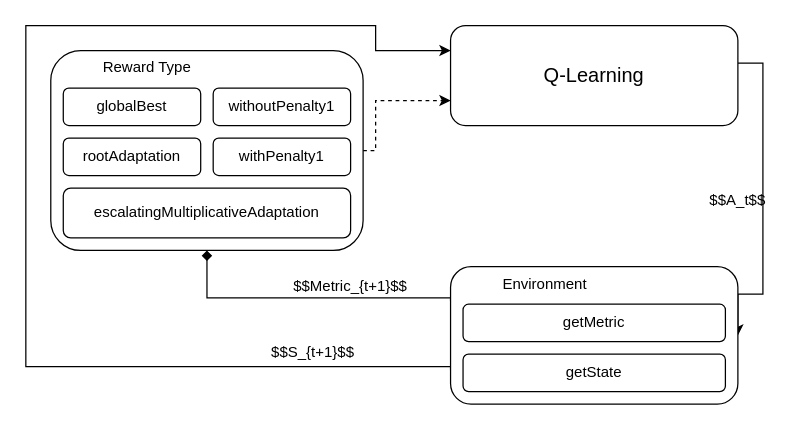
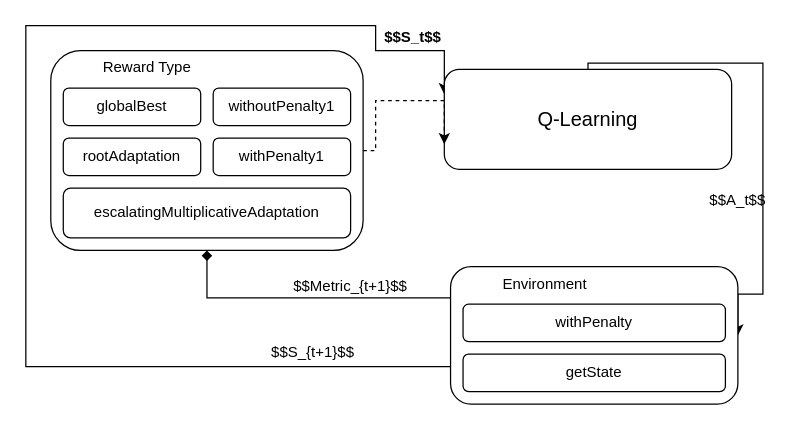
  <mxCell id="0" />
  <mxCell id="1" parent="0" />
  <mxCell id="2" style="edgeStyle=orthogonalEdgeStyle;rounded=0;orthogonalLoop=1;jettySize=auto;html=1;exitX=0;exitY=0.75;exitDx=0;exitDy=0;entryX=0;entryY=0.25;entryDx=0;entryDy=0;" parent="1" source="15" target="5" edge="1"><mxGeometry relative="1" as="geometry"><mxPoint x="-60.03" y="-145" as="targetPoint" /><Array as="points"><mxPoint x="360" y="293" /><mxPoint x="20" y="293" /><mxPoint x="20" y="20" /><mxPoint x="300" y="20" /><mxPoint x="300" y="40" /></Array></mxGeometry></mxCell>
  <mxCell id="3" style="edgeStyle=orthogonalEdgeStyle;rounded=0;orthogonalLoop=1;jettySize=auto;html=1;exitX=0;exitY=0.25;exitDx=0;exitDy=0;entryX=0.5;entryY=1;entryDx=0;entryDy=0;endArrow=diamond;" parent="1" source="15" target="8" edge="1"><mxGeometry relative="1" as="geometry"><Array as="points"><mxPoint x="165" y="238" /></Array></mxGeometry></mxCell>
  <mxCell id="4" style="edgeStyle=orthogonalEdgeStyle;rounded=0;orthogonalLoop=1;jettySize=auto;html=1;entryX=1;entryY=0.5;entryDx=0;entryDy=0;" parent="1" source="5" target="15" edge="1"><mxGeometry relative="1" as="geometry"><Array as="points"><mxPoint x="609.97" y="50" /><mxPoint x="609.97" y="235" /></Array></mxGeometry></mxCell>
- <mxCell id="5" value="&lt;font style=&quot;font-size: 16px&quot;&gt;Q-Learning&lt;/font&gt;" style="rounded=1;whiteSpace=wrap;html=1;fontSize=12;glass=0;strokeWidth=1;shadow=0;labelPosition=center;verticalLabelPosition=middle;align=center;verticalAlign=middle;" parent="1" vertex="1"><mxGeometry x="359.97" y="20" width="230" height="80" as="geometry" /></mxCell>
+ <mxCell id="5" value="&lt;font style=&quot;font-size: 16px&quot;&gt;Q-Learning&lt;/font&gt;" style="rounded=1;whiteSpace=wrap;html=1;fontSize=12;glass=0;strokeWidth=1;shadow=0;labelPosition=center;verticalLabelPosition=middle;align=center;verticalAlign=middle;" parent="1" vertex="1"><mxGeometry x="354.97" y="55" width="230" height="80" as="geometry" /></mxCell>
  <mxCell id="6" style="edgeStyle=orthogonalEdgeStyle;rounded=0;orthogonalLoop=1;jettySize=auto;html=1;exitX=1;exitY=0.5;exitDx=0;exitDy=0;entryX=0;entryY=0.75;entryDx=0;entryDy=0;dashed=1;" parent="1" source="8" target="5" edge="1"><mxGeometry relative="1" as="geometry"><Array as="points"><mxPoint x="300" y="120" /><mxPoint x="300" y="80" /></Array></mxGeometry></mxCell>
  <mxCell id="7" value="" style="group" parent="1" vertex="1" connectable="0"><mxGeometry x="39.97" y="40" width="250" height="160" as="geometry" /></mxCell>
  <mxCell id="8" value="&lt;blockquote style=&quot;margin: 0 0 0 40px ; border: none ; padding: 0px&quot;&gt;Reward Type&lt;/blockquote&gt;" style="rounded=1;whiteSpace=wrap;html=1;fontSize=12;glass=0;strokeWidth=1;shadow=0;labelPosition=center;verticalLabelPosition=middle;align=left;verticalAlign=top;" parent="7" vertex="1"><mxGeometry width="250" height="160" as="geometry" /></mxCell>
  <mxCell id="9" value="withPenalty1" style="rounded=1;whiteSpace=wrap;html=1;align=center;" parent="7" vertex="1"><mxGeometry x="130" y="70" width="110" height="30" as="geometry" /></mxCell>
  <mxCell id="10" value="withoutPenalty1" style="rounded=1;whiteSpace=wrap;html=1;align=center;" parent="7" vertex="1"><mxGeometry x="130" y="30" width="110" height="30" as="geometry" /></mxCell>
  <mxCell id="11" value="globalBest" style="rounded=1;whiteSpace=wrap;html=1;align=center;" parent="7" vertex="1"><mxGeometry x="10" y="30" width="110" height="30" as="geometry" /></mxCell>
  <mxCell id="12" value="rootAdaptation" style="rounded=1;whiteSpace=wrap;html=1;align=center;" parent="7" vertex="1"><mxGeometry x="10" y="70" width="110" height="30" as="geometry" /></mxCell>
  <mxCell id="13" value="escalatingMultiplicativeAdaptation" style="rounded=1;whiteSpace=wrap;html=1;align=center;" parent="7" vertex="1"><mxGeometry x="10" y="110" width="230" height="40" as="geometry" /></mxCell>
  <mxCell id="14" value="" style="group" parent="1" vertex="1" connectable="0"><mxGeometry x="359.97" y="153" width="230" height="170" as="geometry" /></mxCell>
  <mxCell id="15" value="&lt;blockquote style=&quot;margin: 0 0 0 40px ; border: none ; padding: 0px&quot;&gt;Environment&lt;/blockquote&gt;" style="rounded=1;whiteSpace=wrap;html=1;align=left;verticalAlign=top;" parent="14" vertex="1"><mxGeometry y="60" width="230" height="110" as="geometry" /></mxCell>
- <mxCell id="16" value="getMetric" style="rounded=1;whiteSpace=wrap;html=1;fontSize=12;glass=0;strokeWidth=1;shadow=0;" parent="14" vertex="1"><mxGeometry x="10" y="90" width="210" height="30" as="geometry" /></mxCell>
+ <mxCell id="16" value="withPenalty" style="rounded=1;whiteSpace=wrap;html=1;fontSize=12;glass=0;strokeWidth=1;shadow=0;" parent="14" vertex="1"><mxGeometry x="10" y="90" width="210" height="30" as="geometry" /></mxCell>
  <mxCell id="17" value="getState" style="rounded=1;whiteSpace=wrap;html=1;fontSize=12;glass=0;strokeWidth=1;shadow=0;" parent="14" vertex="1"><mxGeometry x="10" y="130" width="210" height="30" as="geometry" /></mxCell>
  <mxCell id="18" value="$$A_t$$" style="text;html=1;strokeColor=none;fillColor=none;align=center;verticalAlign=middle;whiteSpace=wrap;rounded=0;" parent="1" vertex="1"><mxGeometry x="570" y="150" width="40" height="20" as="geometry" /></mxCell>
  <mxCell id="19" value="$$Metric_{t+1}$$" style="text;html=1;strokeColor=none;fillColor=none;align=center;verticalAlign=middle;whiteSpace=wrap;rounded=0;" parent="1" vertex="1"><mxGeometry x="260" y="219" width="40" height="20" as="geometry" /></mxCell>
  <mxCell id="20" value="$$S_{t+1}$$" style="text;html=1;strokeColor=none;fillColor=none;align=center;verticalAlign=middle;whiteSpace=wrap;rounded=0;" parent="1" vertex="1"><mxGeometry x="230" y="272" width="40" height="20" as="geometry" /></mxCell>
+ <mxCell id="21" value="$$S_t$$" style="text;html=1;strokeColor=none;fillColor=none;align=center;verticalAlign=middle;whiteSpace=wrap;rounded=0;fontStyle=1" parent="1" vertex="1"><mxGeometry x="310" y="20" width="40" height="20" as="geometry" /></mxCell>
